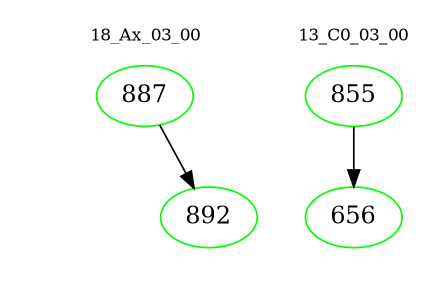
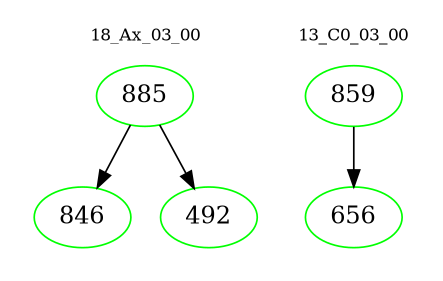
  digraph {
    node [color=green]
    edge [color=black]
-   n1 [label=887]
-   n3 [label=892]
-   n4 [label=855]
+   n1 [label=885]
+   n2 [label=846]
+   n3 [label=492]
+   n4 [label=859]
    n5 [label=656]
    subgraph cluster_1 {
      color=white
      fontsize=10
      label="18_Ax_03_00"
      n1
+     n2
      n3
    }
    subgraph cluster_2 {
      color=white
      fontsize=10
      label="13_C0_03_00"
      n4
      n5
    }
+   n1 -> n2
    n1 -> n3
    n4 -> n5
  }
